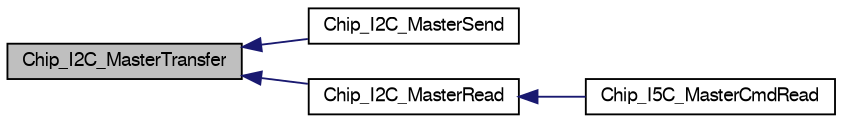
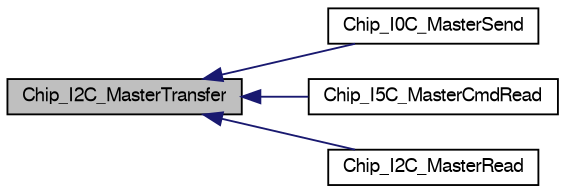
  digraph {
    rankdir=LR
    node [color=black fillcolor=white fontname=FreeSans fontsize=10 shape=record style=filled]
    edge [color=midnightblue dir=back fontname=FreeSans fontsize=10 labelfontname=FreeSans labelfontsize=10 style=solid]
    n1 [fillcolor=grey75 fontcolor=black height=0.2 label=Chip_I2C_MasterTransfer width=0.4]
-   n2 [height=0.2 label=Chip_I2C_MasterSend width=0.4]
+   n2 [height=0.2 label=Chip_I0C_MasterSend width=0.4]
    n3 [height=0.2 label=Chip_I5C_MasterCmdRead width=0.4]
    n4 [height=0.2 label=Chip_I2C_MasterRead width=0.4]
    n1 -> n2
-   n4 -> n3
+   n1 -> n3
    n1 -> n4
  }
